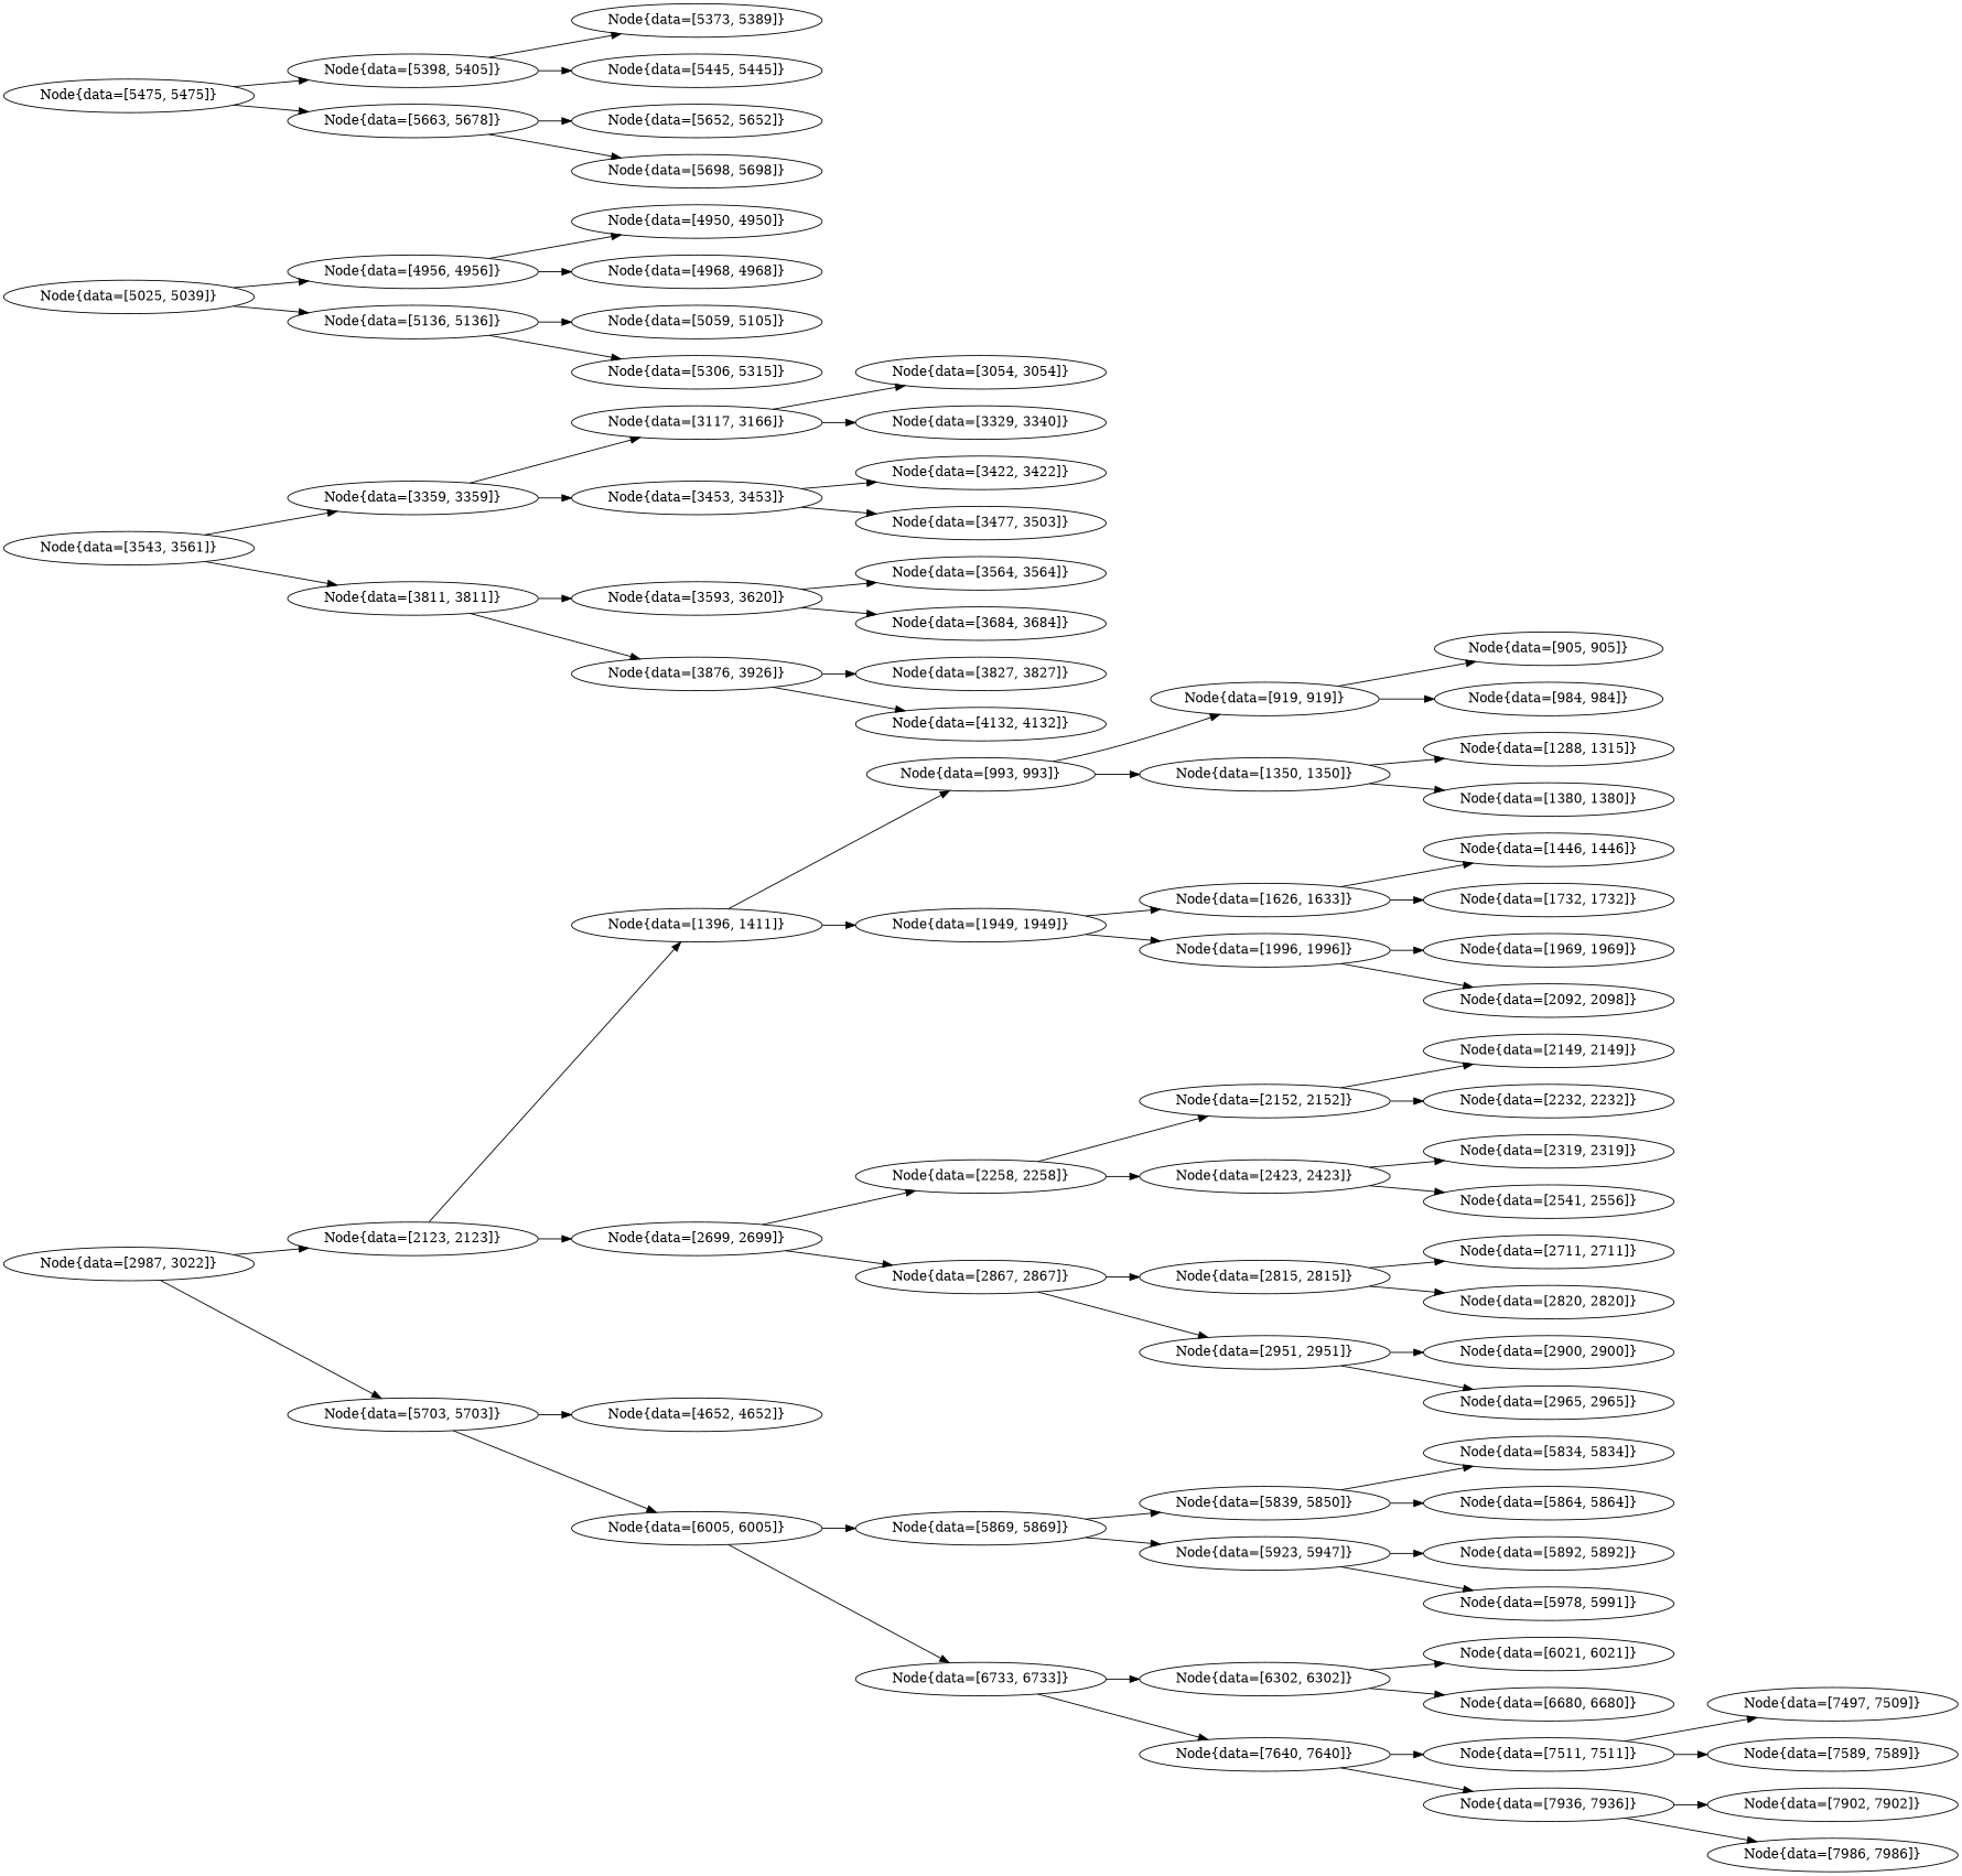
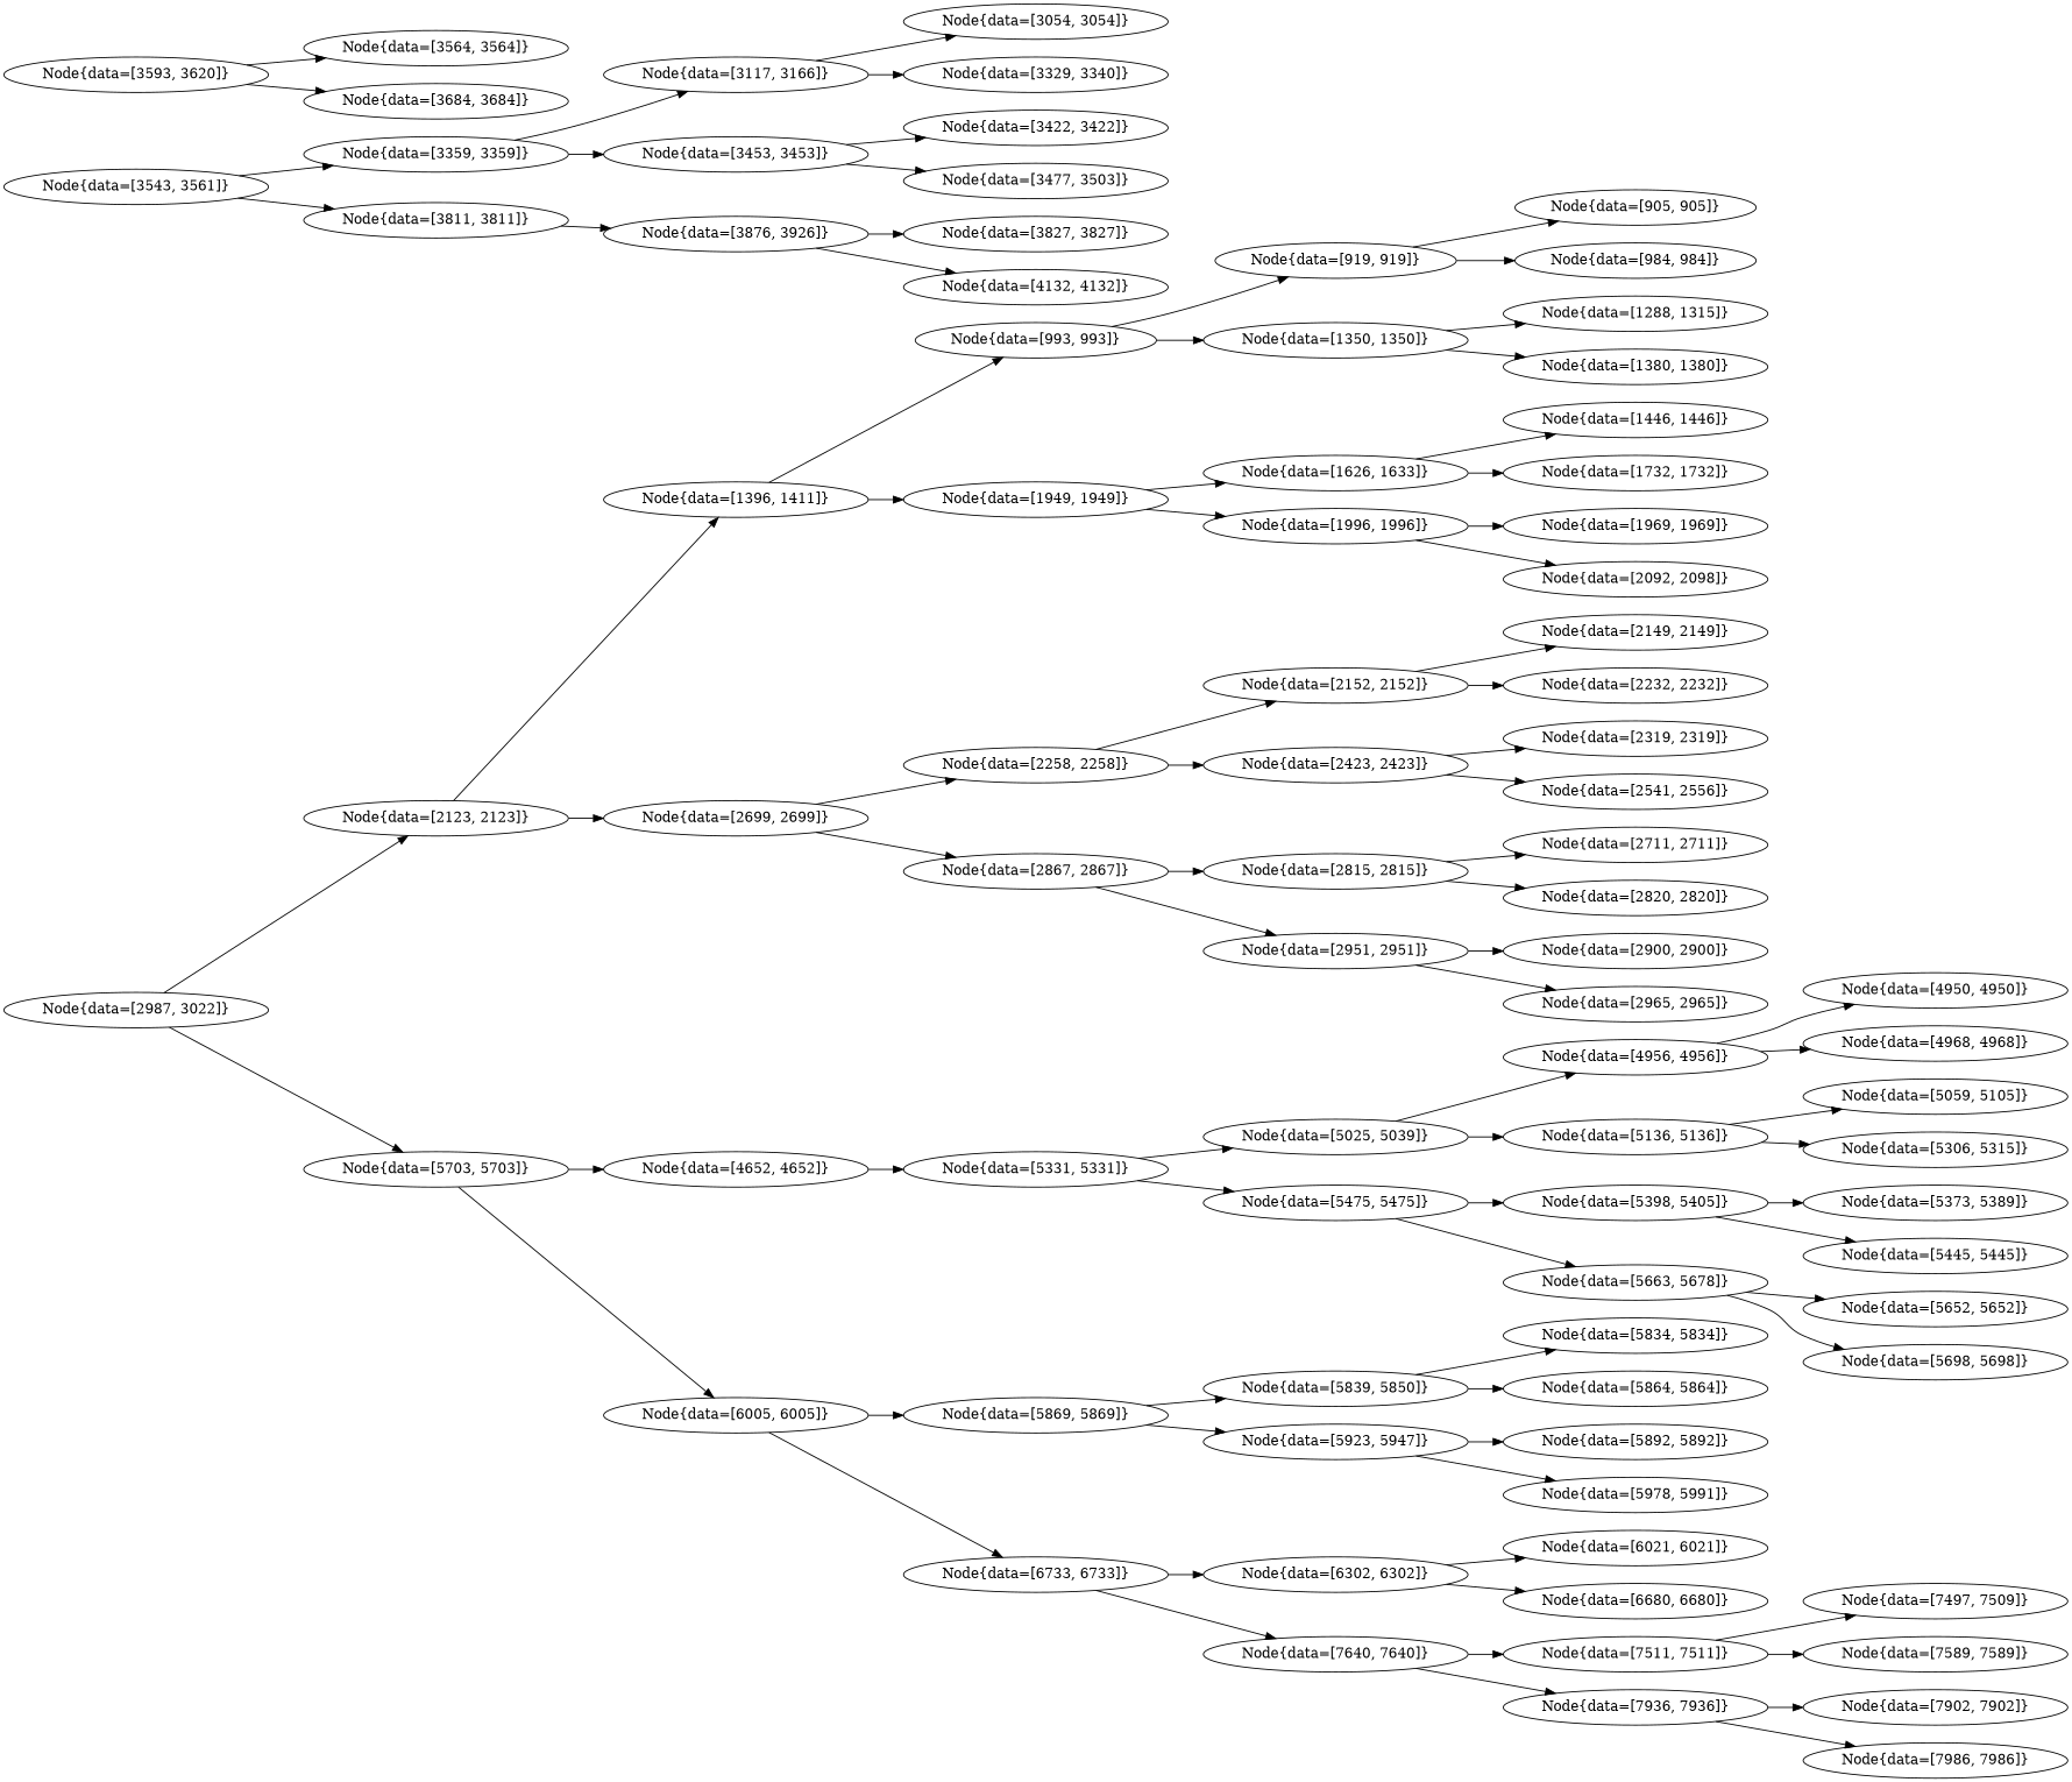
  digraph {
    rankdir=LR
    n1 [label="Node{data=[2987, 3022]}"]
    n2 [label="Node{data=[2123, 2123]}"]
    n3 [label="Node{data=[5703, 5703]}"]
    n4 [label="Node{data=[1396, 1411]}"]
    n5 [label="Node{data=[2699, 2699]}"]
    n6 [label="Node{data=[4652, 4652]}"]
    n7 [label="Node{data=[6005, 6005]}"]
    n8 [label="Node{data=[993, 993]}"]
    n9 [label="Node{data=[1949, 1949]}"]
    n10 [label="Node{data=[2258, 2258]}"]
    n11 [label="Node{data=[2867, 2867]}"]
    n12 [label="Node{data=[919, 919]}"]
    n13 [label="Node{data=[1350, 1350]}"]
    n14 [label="Node{data=[1626, 1633]}"]
    n15 [label="Node{data=[1996, 1996]}"]
    n16 [label="Node{data=[905, 905]}"]
    n17 [label="Node{data=[984, 984]}"]
    n18 [label="Node{data=[1288, 1315]}"]
    n19 [label="Node{data=[1380, 1380]}"]
    n20 [label="Node{data=[1446, 1446]}"]
    n21 [label="Node{data=[1732, 1732]}"]
    n22 [label="Node{data=[1969, 1969]}"]
    n23 [label="Node{data=[2092, 2098]}"]
    n24 [label="Node{data=[2152, 2152]}"]
    n25 [label="Node{data=[2423, 2423]}"]
    n26 [label="Node{data=[2815, 2815]}"]
    n27 [label="Node{data=[2951, 2951]}"]
    n28 [label="Node{data=[2149, 2149]}"]
    n29 [label="Node{data=[2232, 2232]}"]
    n30 [label="Node{data=[2319, 2319]}"]
    n31 [label="Node{data=[2541, 2556]}"]
    n32 [label="Node{data=[2711, 2711]}"]
    n33 [label="Node{data=[2820, 2820]}"]
    n34 [label="Node{data=[2900, 2900]}"]
    n35 [label="Node{data=[2965, 2965]}"]
+   n36 [label="Node{data=[5331, 5331]}"]
    n37 [label="Node{data=[5869, 5869]}"]
    n38 [label="Node{data=[6733, 6733]}"]
    n39 [label="Node{data=[3543, 3561]}"]
    n40 [label="Node{data=[3359, 3359]}"]
    n41 [label="Node{data=[3811, 3811]}"]
    n42 [label="Node{data=[5025, 5039]}"]
    n43 [label="Node{data=[5475, 5475]}"]
    n44 [label="Node{data=[3117, 3166]}"]
    n45 [label="Node{data=[3453, 3453]}"]
    n46 [label="Node{data=[3593, 3620]}"]
    n47 [label="Node{data=[3876, 3926]}"]
    n48 [label="Node{data=[3054, 3054]}"]
    n49 [label="Node{data=[3329, 3340]}"]
    n50 [label="Node{data=[3422, 3422]}"]
    n51 [label="Node{data=[3477, 3503]}"]
    n52 [label="Node{data=[3564, 3564]}"]
    n53 [label="Node{data=[3684, 3684]}"]
    n54 [label="Node{data=[3827, 3827]}"]
    n55 [label="Node{data=[4132, 4132]}"]
    n56 [label="Node{data=[4956, 4956]}"]
    n57 [label="Node{data=[5136, 5136]}"]
    n58 [label="Node{data=[5398, 5405]}"]
    n59 [label="Node{data=[5663, 5678]}"]
    n60 [label="Node{data=[4950, 4950]}"]
    n61 [label="Node{data=[4968, 4968]}"]
    n62 [label="Node{data=[5059, 5105]}"]
    n63 [label="Node{data=[5306, 5315]}"]
    n64 [label="Node{data=[5373, 5389]}"]
    n65 [label="Node{data=[5445, 5445]}"]
    n66 [label="Node{data=[5652, 5652]}"]
    n67 [label="Node{data=[5698, 5698]}"]
    n68 [label="Node{data=[5839, 5850]}"]
    n69 [label="Node{data=[5923, 5947]}"]
    n70 [label="Node{data=[6302, 6302]}"]
    n71 [label="Node{data=[7640, 7640]}"]
    n72 [label="Node{data=[5834, 5834]}"]
    n73 [label="Node{data=[5864, 5864]}"]
    n74 [label="Node{data=[5892, 5892]}"]
    n75 [label="Node{data=[5978, 5991]}"]
    n76 [label="Node{data=[6021, 6021]}"]
    n77 [label="Node{data=[6680, 6680]}"]
    n78 [label="Node{data=[7511, 7511]}"]
    n79 [label="Node{data=[7936, 7936]}"]
    n80 [label="Node{data=[7497, 7509]}"]
    n81 [label="Node{data=[7589, 7589]}"]
    n82 [label="Node{data=[7902, 7902]}"]
    n83 [label="Node{data=[7986, 7986]}"]
    n1 -> n2
    n1 -> n3
    n2 -> n4
    n2 -> n5
    n3 -> n6
    n3 -> n7
    n4 -> n8
    n4 -> n9
    n5 -> n10
    n5 -> n11
+   n6 -> n36
    n7 -> n37
    n7 -> n38
    n8 -> n12
    n8 -> n13
    n9 -> n14
    n9 -> n15
    n10 -> n24
    n10 -> n25
    n11 -> n26
    n11 -> n27
    n12 -> n16
    n12 -> n17
    n13 -> n18
    n13 -> n19
    n14 -> n20
    n14 -> n21
    n15 -> n22
    n15 -> n23
    n24 -> n28
    n24 -> n29
    n25 -> n30
    n25 -> n31
    n26 -> n32
    n26 -> n33
    n27 -> n34
    n27 -> n35
+   n36 -> n42
+   n36 -> n43
    n37 -> n68
    n37 -> n69
    n38 -> n70
    n38 -> n71
    n39 -> n40
    n39 -> n41
    n40 -> n44
    n40 -> n45
-   n41 -> n46
    n41 -> n47
    n42 -> n56
    n42 -> n57
    n43 -> n58
    n43 -> n59
    n44 -> n48
    n44 -> n49
    n45 -> n50
    n45 -> n51
    n46 -> n52
    n46 -> n53
    n47 -> n54
    n47 -> n55
    n56 -> n60
    n56 -> n61
    n57 -> n62
    n57 -> n63
    n58 -> n64
    n58 -> n65
    n59 -> n66
    n59 -> n67
    n68 -> n72
    n68 -> n73
    n69 -> n74
    n69 -> n75
    n70 -> n76
    n70 -> n77
    n71 -> n78
    n71 -> n79
    n78 -> n80
    n78 -> n81
    n79 -> n82
    n79 -> n83
  }
